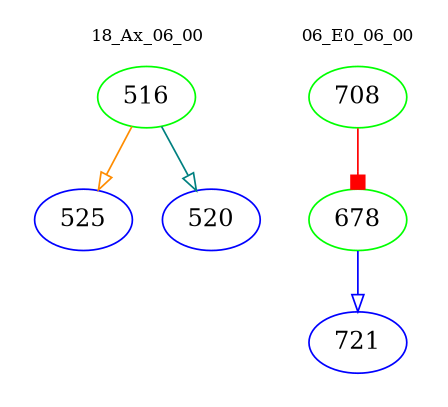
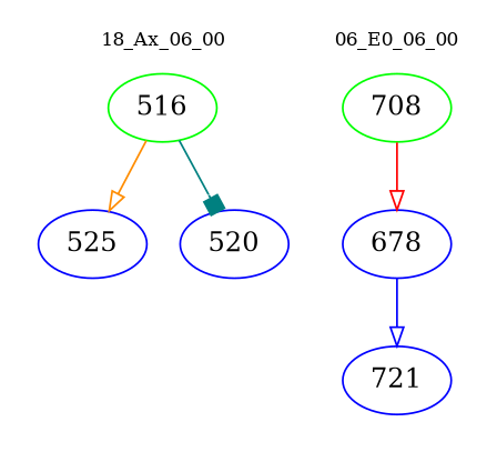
  digraph {
    node [color=blue]
    edge [arrowhead=onormal]
    n1 [label=525]
    n2 [color=green label=516]
    n3 [label=520]
    n4 [color=green label=708]
-   n5 [color=green label=678]
+   n5 [label=678]
    n6 [label=721]
    subgraph cluster_1 {
      color=white
      fontsize=10
      label="18_Ax_06_00"
      n1
      n2
      n3
    }
    subgraph cluster_2 {
      color=white
      fontsize=10
      label="06_E0_06_00"
      n4
      n5
      n6
    }
    n2 -> n1 [color=darkorange]
-   n2 -> n3 [color=teal]
-   n4 -> n5 [arrowhead=box color=red]
+   n2 -> n3 [arrowhead=box color=teal]
+   n4 -> n5 [color=red]
    n5 -> n6 [color=blue]
  }
